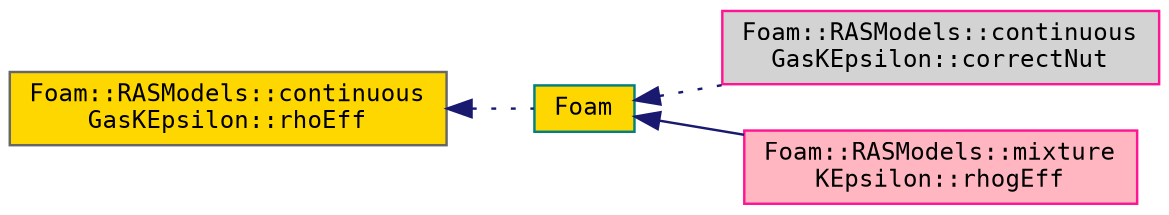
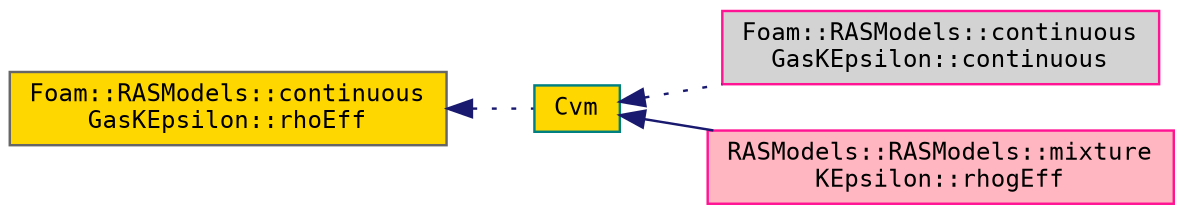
  digraph {
    fontname="DejaVu Sans Mono"
    rankdir=LR
    node [color=deeppink fillcolor=gold fontname="DejaVu Sans Mono" fontsize=10 shape=record style=filled]
    edge [color=midnightblue dir=back fontname="DejaVu Sans Mono" fontsize=10 labelfontname=FreeSans labelfontsize=10 style=dotted]
-   n1 [color=teal fontcolor=black height=0.2 label=Foam width=0.4]
-   n2 [fillcolor=lightgrey height=0.2 label="Foam::RASModels::continuous\lGasKEpsilon::correctNut" width=0.4]
-   n3 [fillcolor=lightpink height=0.2 label="Foam::RASModels::mixture\lKEpsilon::rhogEff" width=0.4]
+   n1 [color=teal fontcolor=black height=0.2 label=Cvm width=0.4]
+   n2 [fillcolor=lightgrey height=0.2 label="Foam::RASModels::continuous\lGasKEpsilon::continuous" width=0.4]
+   n3 [fillcolor=lightpink height=0.2 label="RASModels::RASModels::mixture\lKEpsilon::rhogEff" width=0.4]
    n4 [color=gray40 height=0.2 label="Foam::RASModels::continuous\lGasKEpsilon::rhoEff" width=0.4]
    n1 -> n2
    n1 -> n3 [style=solid]
    n4 -> n1
  }
